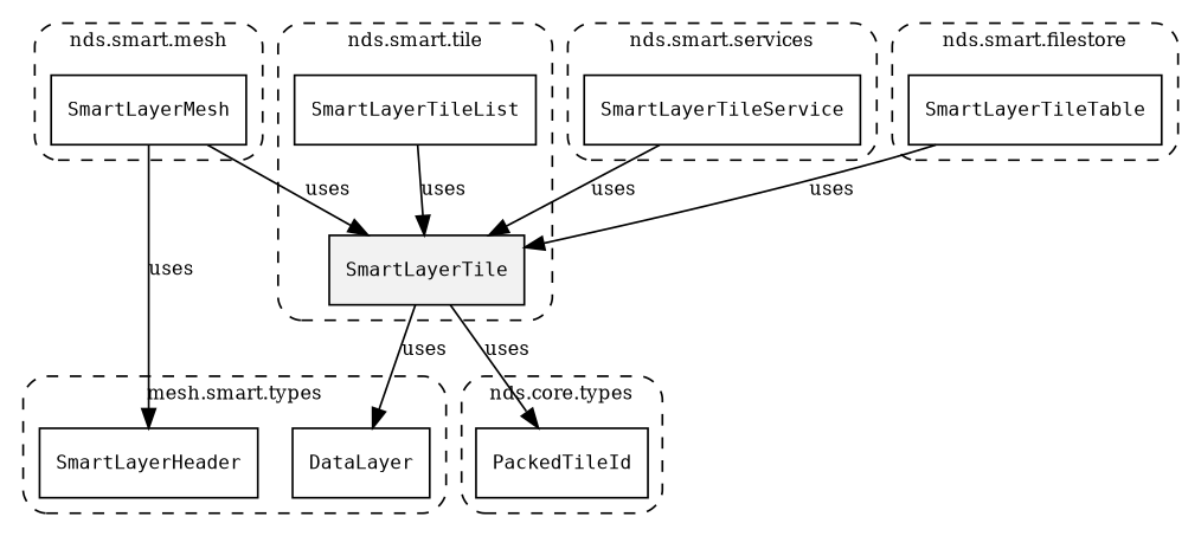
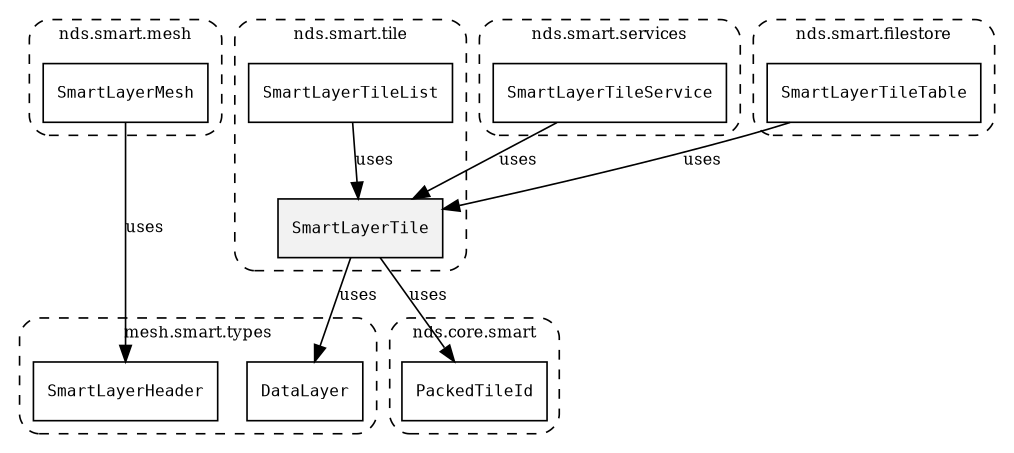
  digraph {
    fontsize=10
    rankdir=TB
    node [fontsize=10 shape=box]
    edge [fontsize=10]
    n1 [fillcolor="#0000000D" label=<<font face="monospace"><table align="center" border="0" cellspacing="0" cellpadding="0"><tr><td href="../../../content/packages/nds.smart.tile.html#Structure-SmartLayerTile" title="Structure defined in nds.smart.tile">SmartLayerTile</td></tr></table></font>> style=filled]
    n2 [label=<<font face="monospace"><table align="center" border="0" cellspacing="0" cellpadding="0"><tr><td href="../../../content/packages/nds.smart.tile.html#Structure-SmartLayerTileList" title="Structure defined in nds.smart.tile">SmartLayerTileList</td></tr></table></font>>]
    n3 [label=<<font face="monospace"><table align="center" border="0" cellspacing="0" cellpadding="0"><tr><td href="../../../content/packages/nds.smart.services.html#Service-SmartLayerTileService" title="Service defined in nds.smart.services">SmartLayerTileService</td></tr></table></font>>]
    n4 [label=<<font face="monospace"><table align="center" border="0" cellspacing="0" cellpadding="0"><tr><td href="../../../content/packages/nds.core.types.html#Subtype-PackedTileId" title="Subtype defined in nds.core.types">PackedTileId</td></tr></table></font>>]
    n5 [label=<<font face="monospace"><table align="center" border="0" cellspacing="0" cellpadding="0"><tr><td href="../../../content/packages/nds.smart.types.html#Structure-SmartLayerHeader" title="Structure defined in nds.smart.types">SmartLayerHeader</td></tr></table></font>>]
    n6 [label=<<font face="monospace"><table align="center" border="0" cellspacing="0" cellpadding="0"><tr><td href="../../../content/packages/nds.smart.types.html#Structure-DataLayer" title="Structure defined in nds.smart.types">DataLayer</td></tr></table></font>>]
    n7 [label=<<font face="monospace"><table align="center" border="0" cellspacing="0" cellpadding="0"><tr><td href="../../../content/packages/nds.smart.mesh.html#Structure-SmartLayerMesh" title="Structure defined in nds.smart.mesh">SmartLayerMesh</td></tr></table></font>>]
    n8 [label=<<font face="monospace"><table align="center" border="0" cellspacing="0" cellpadding="0"><tr><td href="../../../content/packages/nds.smart.filestore.html#SqlTable-SmartLayerTileTable" title="SqlTable defined in nds.smart.filestore">SmartLayerTileTable</td></tr></table></font>>]
    subgraph cluster_1 {
      label="nds.smart.tile"
      style="dashed, rounded"
      n1
      n2
    }
    subgraph cluster_2 {
      label="nds.smart.services"
      style="dashed, rounded"
      n3
    }
    subgraph cluster_3 {
-     label="nds.core.types"
+     label="nds.core.smart"
      style="dashed, rounded"
      n4
    }
    subgraph cluster_4 {
      label="mesh.smart.types"
      style="dashed, rounded"
      n5
      n6
    }
    subgraph cluster_5 {
      label="nds.smart.mesh"
      style="dashed, rounded"
      n7
    }
    subgraph cluster_6 {
      label="nds.smart.filestore"
      style="dashed, rounded"
      n8
    }
    n1 -> n4 [label=uses]
    n1 -> n6 [label=uses]
    n2 -> n1 [label=uses]
    n3 -> n1 [label=uses]
-   n7 -> n1 [label=uses]
    n7 -> n5 [label=uses]
    n8 -> n1 [label=uses]
  }
